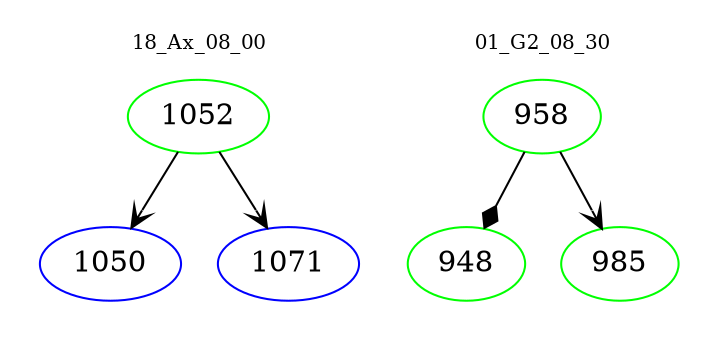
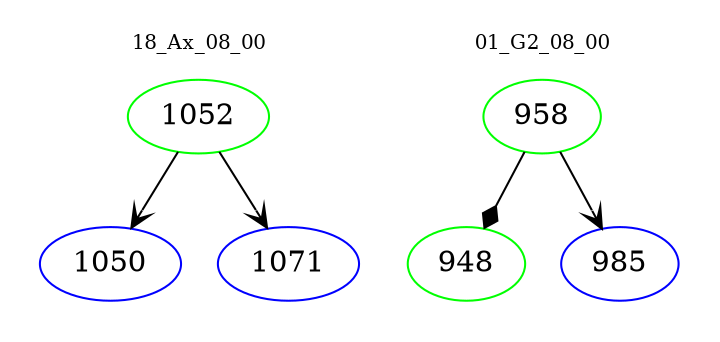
  digraph {
    node [color=green]
    edge [arrowhead=vee color=black]
    n1 [label=1052]
    n2 [color=blue label=1050]
    n3 [color=blue label=1071]
    n4 [label=958]
    n5 [label=948]
-   n6 [label=985]
+   n6 [color=blue label=985]
    subgraph cluster_1 {
      color=white
      fontsize=10
      label="18_Ax_08_00"
      n1
      n2
      n3
    }
    subgraph cluster_2 {
      color=white
      fontsize=10
-     label="01_G2_08_30"
+     label="01_G2_08_00"
      n4
      n5
      n6
    }
    n1 -> n2
    n1 -> n3
    n4 -> n5 [arrowhead=diamond]
    n4 -> n6
  }
